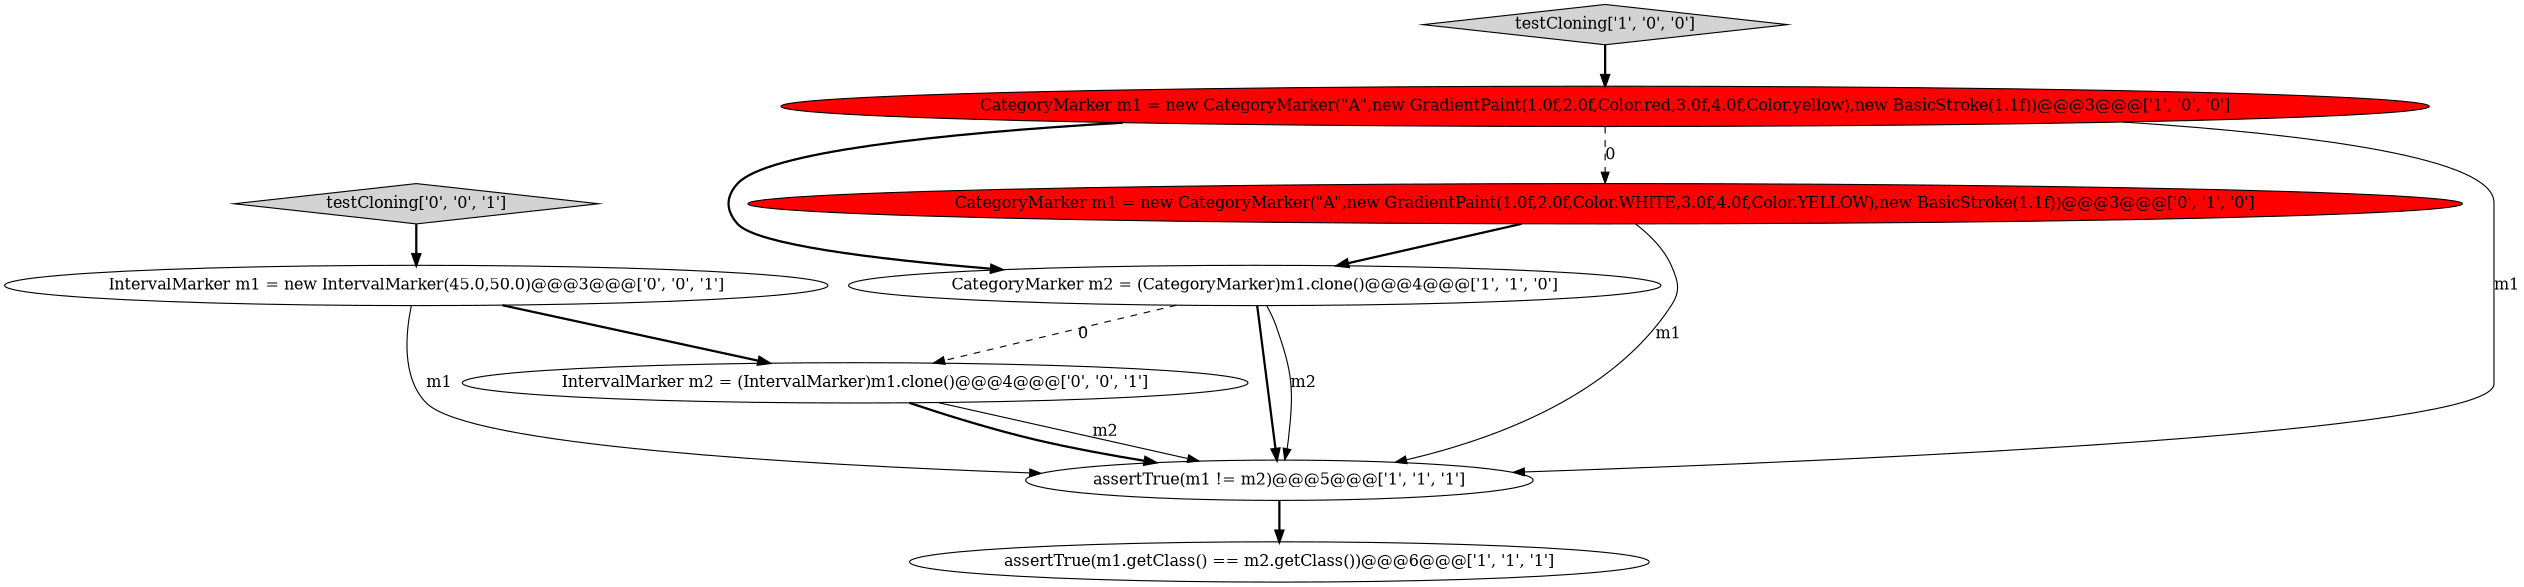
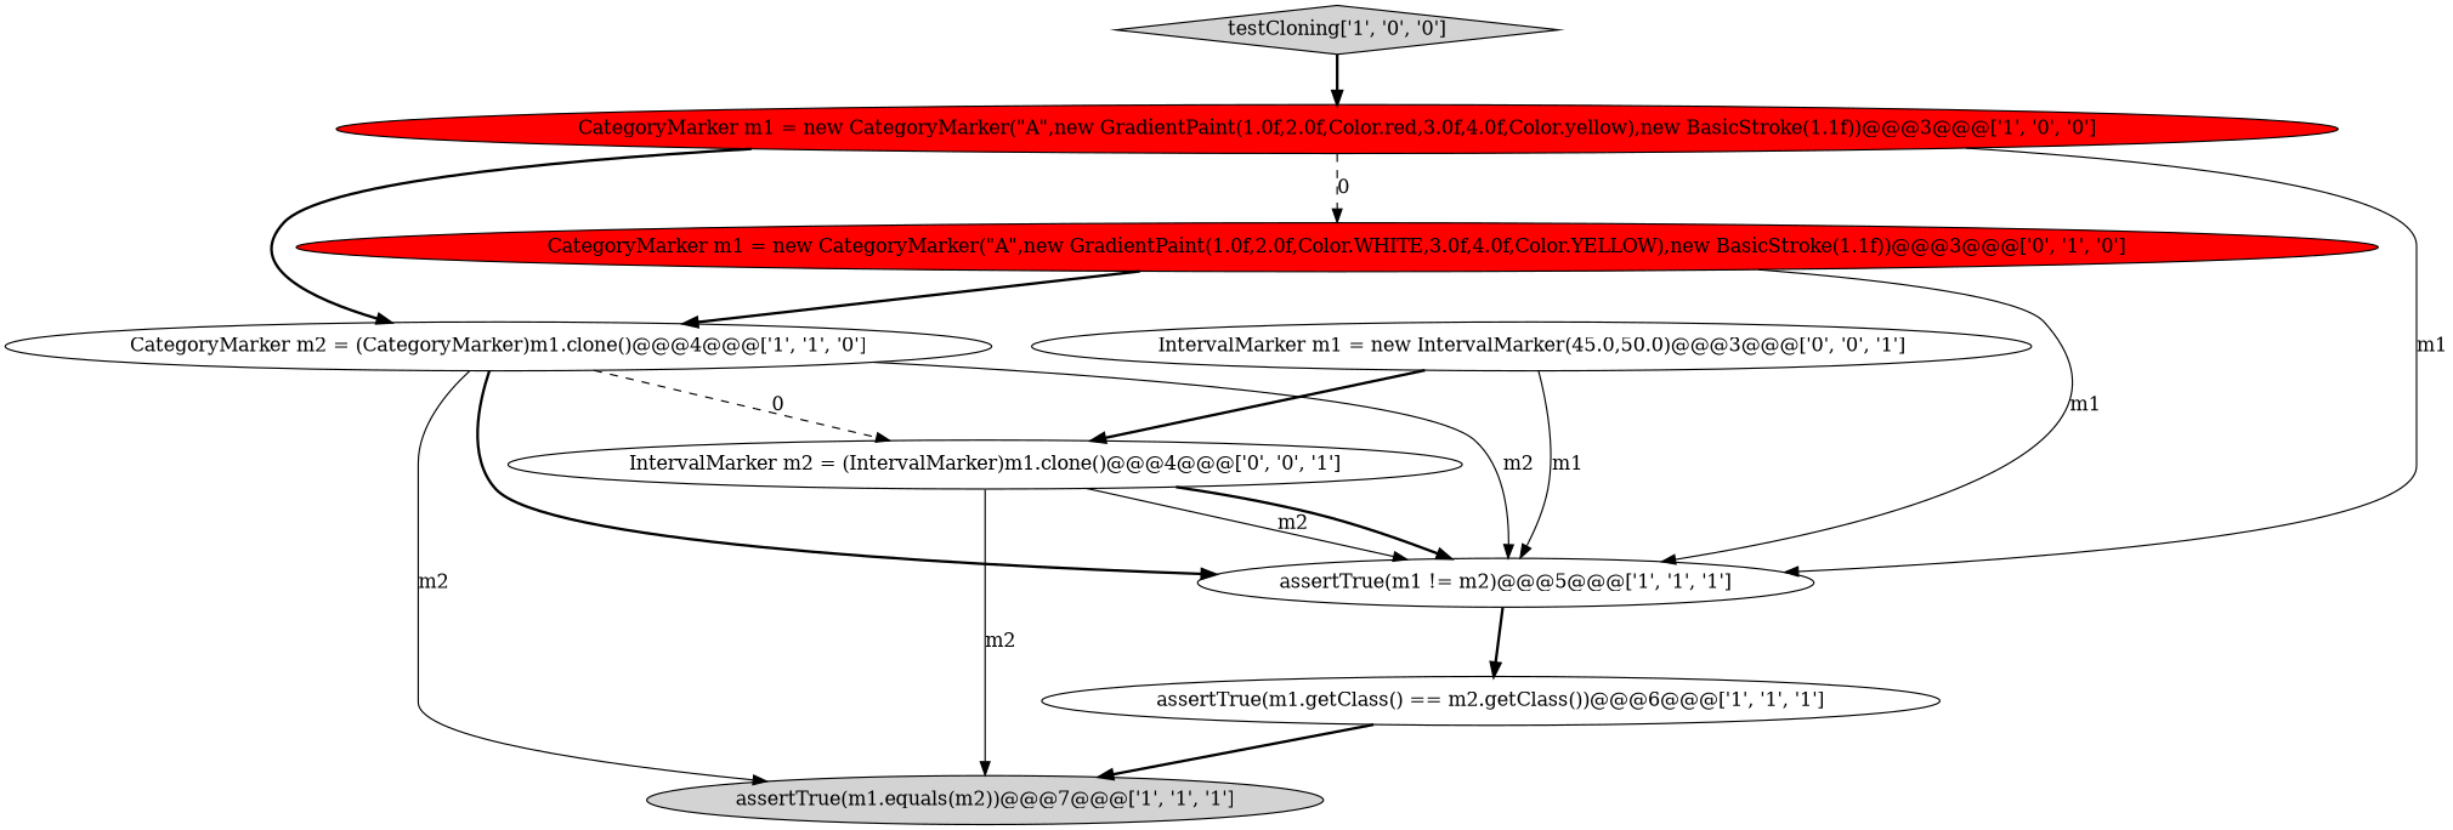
  digraph {
    node [fillcolor=white shape=ellipse style=filled]
    edge [style=bold]
    n1 [label="IntervalMarker m1 = new IntervalMarker(45.0,50.0)@@@3@@@['0', '0', '1']"]
    n2 [label="assertTrue(m1 != m2)@@@5@@@['1', '1', '1']"]
    n3 [label="IntervalMarker m2 = (IntervalMarker)m1.clone()@@@4@@@['0', '0', '1']"]
    n4 [label="assertTrue(m1.getClass() == m2.getClass())@@@6@@@['1', '1', '1']"]
+   n5 [fillcolor=lightgray label="assertTrue(m1.equals(m2))@@@7@@@['1', '1', '1']"]
    n6 [label="CategoryMarker m2 = (CategoryMarker)m1.clone()@@@4@@@['1', '1', '0']"]
-   n7 [fillcolor=lightgray label="testCloning['0', '0', '1']" shape=diamond]
    n8 [fillcolor=red label="CategoryMarker m1 = new CategoryMarker(\"A\",new GradientPaint(1.0f,2.0f,Color.red,3.0f,4.0f,Color.yellow),new BasicStroke(1.1f))@@@3@@@['1', '0', '0']"]
    n9 [fillcolor=red label="CategoryMarker m1 = new CategoryMarker(\"A\",new GradientPaint(1.0f,2.0f,Color.WHITE,3.0f,4.0f,Color.YELLOW),new BasicStroke(1.1f))@@@3@@@['0', '1', '0']"]
    n10 [fillcolor=lightgray label="testCloning['1', '0', '0']" shape=diamond]
    n1 -> n2 [label=m1 style=solid]
    n1 -> n3
    n2 -> n4
    n3 -> n2 [label=m2 style=solid]
    n3 -> n2
+   n3 -> n5 [label=m2 style=solid]
+   n4 -> n5
    n6 -> n2
    n6 -> n2 [label=m2 style=solid]
    n6 -> n3 [label=0 style=dashed]
-   n7 -> n1
+   n6 -> n5 [label=m2 style=solid]
    n8 -> n2 [label=m1 style=solid]
    n8 -> n6
    n8 -> n9 [label=0 style=dashed]
    n9 -> n2 [label=m1 style=solid]
    n9 -> n6
    n10 -> n8
  }
